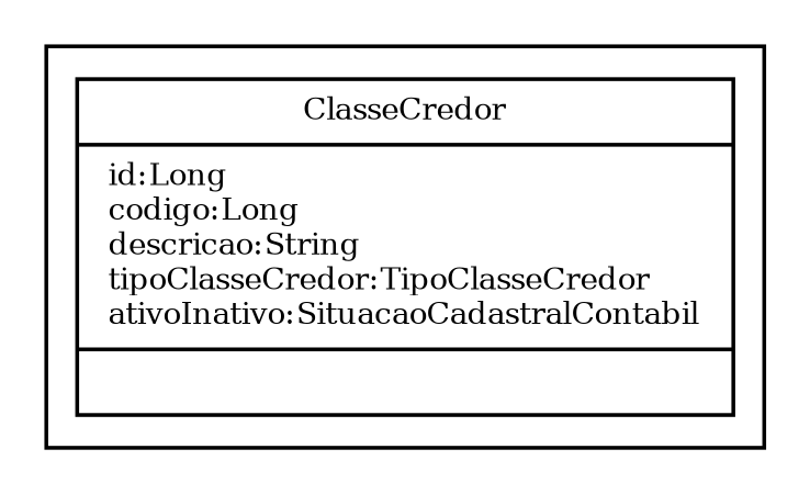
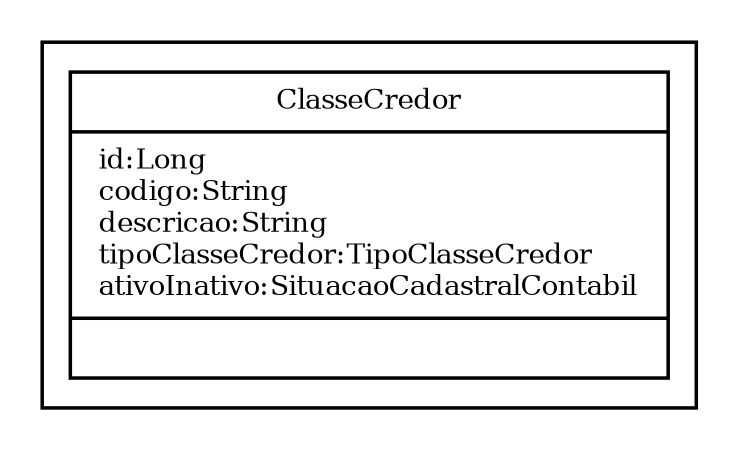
  digraph {
    fontname="Times-Roman"
    fontsize=8
-   n1 [fontname="Times-Roman" fontsize=8 label="{ClasseCredor|id:Long\lcodigo:Long\ldescricao:String\ltipoClasseCredor:TipoClasseCredor\lativoInativo:SituacaoCadastralContabil\l|\l}" shape=record]
+   n1 [fontname="Times-Roman" fontsize=8 label="{ClasseCredor|id:Long\lcodigo:String\ldescricao:String\ltipoClasseCredor:TipoClasseCredor\lativoInativo:SituacaoCadastralContabil\l|\l}" shape=record]
    subgraph cluster_1 {
      n1
    }
  }
